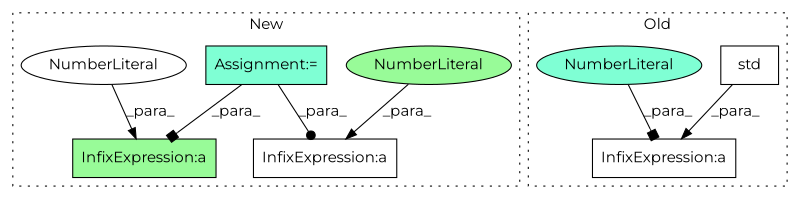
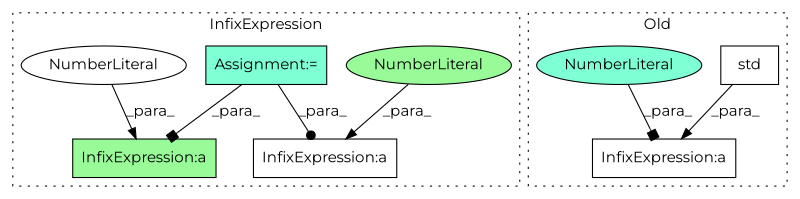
  digraph {
    fontname=Montserrat
    node [a=27 fillcolor=white fontname=Montserrat l=3 shape=box style=filled]
    edge [arrowhead=normal fontname=Montserrat]
    n1 [a=7 fillcolor=aquamarine l=1 label="Assignment:=" s=609]
    n2 [fillcolor=palegreen label="InfixExpression:a" s=1480]
    n3 [label="InfixExpression:a" s=2007]
    n4 [a=34 fillcolor=palegreen l=4 label=NumberLiteral s=2003 shape=ellipse]
    n5 [a=34 l=4 label=NumberLiteral s=1476 shape=ellipse]
    n6 [a=32 l=5 label=std s=1278]
    n7 [label="InfixExpression:a" s=1269]
    n8 [a=34 fillcolor=aquamarine label=NumberLiteral s=1266 shape=ellipse]
    subgraph cluster_1 {
-     label=New
+     label=InfixExpression
      style=dotted
      n1
      n2
      n3
      n4
      n5
    }
    subgraph cluster_2 {
      label=Old
      style=dotted
      n6
      n7
      n8
    }
    n1 -> n2 [arrowhead=box label=_para_]
    n1 -> n3 [arrowhead=dot label=_para_]
    n4 -> n3 [label=_para_]
    n5 -> n2 [label=_para_]
    n6 -> n7 [label=_para_]
    n8 -> n7 [arrowhead=box label=_para_]
  }
